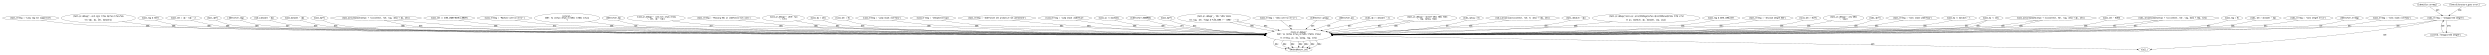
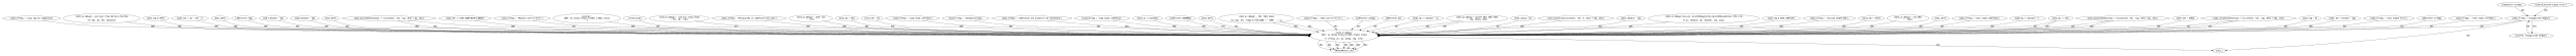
  digraph {
    fontname="Roboto Mono"
    node [fontname="Roboto Mono"]
    edge [fontname="Roboto Mono"]
    n1 [label="(Call,errmsg = \"Unsupported length\")"]
    n2 [label="(Call,pr_debug(\"\nASN1: %s [m=%zu d=%zu ot=%02x t=%02x l=%zu]\n\",\n\t\t errmsg, pc, dp, optag, tag, len))"]
    n3 [label="(Literal,\"Unsupported length\")"]
    n4 [label="(Call,)"]
    n5 [label="(MethodReturn,int)"]
    n6 [label="(Call,errmsg = \"Long tag not supported\")"]
    n7 [label="(Call,pr_debug(\"- end cons t=%zu dp=%zu l=%zu/%zu\n\",\n\t\t\t tdp, dp, len, datalen))"]
    n8 [label="(Call,tag & 0x1f)"]
    n9 [label="(Call,len = dp - tdp - 2)"]
    n10 [label="(Call,dp++)"]
    n11 [label="(Identifier,tag)"]
    n12 [label="(Call,datalen - dp)"]
    n13 [label="(Call,datalen - dp)"]
    n14 [label="(Call,dp++)"]
    n15 [label="(Call,actions[machine[pc + 1]](context, hdr, tag, data + dp, len))"]
    n16 [label="(Call,len == ASN1_INDEFINITE_LENGTH)"]
    n17 [label="(Call,errmsg = \"Machine overrun error\")"]
    n18 [label="(Literal,\"\nASN1: %s [m=%zu d=%zu ot=%02x t=%02x l=%zu]\n\")"]
-   n19 [label="(Identifier,dp)"]
+   n19 [label="(Invalid,dp)"]
    n20 [label="(Call,pr_debug(\"- cons len l=%zu d=%zu\n\", len, dp - tdp))"]
    n21 [label="(Call,errmsg = \"Missing EOC in indefinite len cons\")"]
    n22 [label="(Call,pr_debug(\"- LEAF: %zu\n\", len))"]
    n23 [label="(Call,dp < len)"]
    n24 [label="(Identifier,errmsg)"]
    n25 [label="(Call,len = 0)"]
    n26 [label="(Call,errmsg = \"Jump stack overflow\")"]
    n27 [label="(Call,errmsg = \"Unexpected tag\")"]
    n28 [label="(ControlStructure,goto error;)"]
    n29 [label="(Call,errmsg = \"Indefinite len primitive not permitted\")"]
    n30 [label="(Call,errmsg = \"Jump stack underflow\")"]
    n31 [label="(Call,pc >= machlen)"]
    n32 [label="(Identifier,EBADMSG)"]
    n33 [label="(Call,dp++)"]
    n34 [label="(Call,pr_debug(\"- TAG: %02x %zu%s\n\",\n\t\t\t tag, len, flags & FLAG_CONS ? \" CONS\" : \"\"))"]
    n35 [label="(Call,errmsg = \"Data overrun error\")"]
    n36 [label="(Identifier,optag)"]
    n37 [label="(Identifier,pc)"]
    n38 [label="(Call,dp >= datalen - n)"]
    n39 [label="(Call,pr_debug(\"- match? %02x %02x %02x\n\", tag, optag, tmp))"]
    n40 [label="(Call,optag = 0)"]
    n41 [label="(Call,actions[act](context, hdr, 0, data + tdp, len))"]
    n42 [label="(Call,datalen - dp)"]
    n43 [label="(Call,pr_debug(\"next_op: pc=\e[32m%zu\e[m/%zu dp=\e[33m%zu\e[m/%zu C=%d J=%d\n\",\n\t\t pc, machlen, dp, datalen, csp, jsp))"]
    n44 [label="(Call,tag & ASN1_CONS_BIT)"]
    n45 [label="(Call,errmsg = \"Invalid length EOC\")"]
    n46 [label="(Call,len > 0x7f)"]
    n47 [label="(Call,pr_debug(\"- any %02x\n\", tag))"]
    n48 [label="(Call,dp++)"]
    n49 [label="(Call,errmsg = \"Cons stack underflow\")"]
    n50 [label="(Call,dp >= datalen - 1)"]
    n51 [label="(Call,dp != len)"]
    n52 [label="(Call,actions[machine[pc + 2]](context, hdr, tag, data + dp, len))"]
    n53 [label="(Call,len - 0x80)"]
    n54 [label="(Call,actions[machine[pc + 1]](context, hdr, tag, data + tdp, len))"]
    n55 [label="(Call,tag = 0)"]
    n56 [label="(Call,len > datalen - dp)"]
    n57 [label="(Call,errmsg = \"Cons length error\")"]
    n58 [label="(Identifier,errmsg)"]
    n59 [label="(Call,errmsg = \"Cons stack overflow\")"]
    n1 -> n2 [label="DDG: "]
    n1 -> n3 [label="CFG: "]
    n1 -> n4 [label="AST: "]
    n2 -> n4 [label="AST: "]
    n2 -> n5 [label="DDG: "]
    n2 -> n5 [label="DDG: "]
    n2 -> n5 [label="DDG: "]
    n2 -> n5 [label="DDG: "]
    n2 -> n5 [label="DDG: "]
    n2 -> n5 [label="DDG: "]
    n2 -> n5 [label="DDG: "]
    n3 -> n1 [label="AST: "]
    n6 -> n2 [label="DDG: "]
    n7 -> n2 [label="DDG: "]
    n8 -> n2 [label="DDG: "]
    n9 -> n2 [label="DDG: "]
    n10 -> n2 [label="DDG: "]
    n11 -> n2 [label="AST: "]
    n12 -> n2 [label="DDG: "]
    n13 -> n2 [label="DDG: "]
    n14 -> n2 [label="DDG: "]
    n15 -> n2 [label="DDG: "]
    n15 -> n2 [label="DDG: "]
    n16 -> n2 [label="DDG: "]
    n17 -> n2 [label="DDG: "]
    n18 -> n2 [label="AST: "]
    n19 -> n2 [label="AST: "]
    n20 -> n2 [label="DDG: "]
    n21 -> n2 [label="DDG: "]
    n22 -> n2 [label="DDG: "]
    n23 -> n2 [label="DDG: "]
    n24 -> n1 [label="AST: "]
    n25 -> n2 [label="DDG: "]
    n26 -> n2 [label="DDG: "]
    n27 -> n2 [label="DDG: "]
    n28 -> n1 [label="CFG: "]
    n29 -> n2 [label="DDG: "]
    n30 -> n2 [label="DDG: "]
    n31 -> n2 [label="DDG: "]
    n32 -> n2 [label="CFG: "]
    n33 -> n2 [label="DDG: "]
    n34 -> n2 [label="DDG: "]
    n34 -> n2 [label="DDG: "]
    n35 -> n2 [label="DDG: "]
    n36 -> n2 [label="AST: "]
    n37 -> n2 [label="AST: "]
    n38 -> n2 [label="DDG: "]
    n39 -> n2 [label="DDG: "]
    n39 -> n2 [label="DDG: "]
    n40 -> n2 [label="DDG: "]
    n41 -> n2 [label="DDG: "]
    n42 -> n2 [label="DDG: "]
    n43 -> n2 [label="DDG: "]
    n44 -> n2 [label="DDG: "]
    n45 -> n2 [label="DDG: "]
    n46 -> n2 [label="DDG: "]
    n47 -> n2 [label="DDG: "]
    n48 -> n2 [label="DDG: "]
    n49 -> n2 [label="DDG: "]
    n50 -> n2 [label="DDG: "]
    n51 -> n2 [label="DDG: "]
    n51 -> n2 [label="DDG: "]
    n52 -> n2 [label="DDG: "]
    n52 -> n2 [label="DDG: "]
    n53 -> n2 [label="DDG: "]
    n54 -> n2 [label="DDG: "]
    n54 -> n2 [label="DDG: "]
    n55 -> n2 [label="DDG: "]
    n56 -> n2 [label="DDG: "]
    n57 -> n2 [label="DDG: "]
    n58 -> n2 [label="AST: "]
    n59 -> n2 [label="DDG: "]
  }
